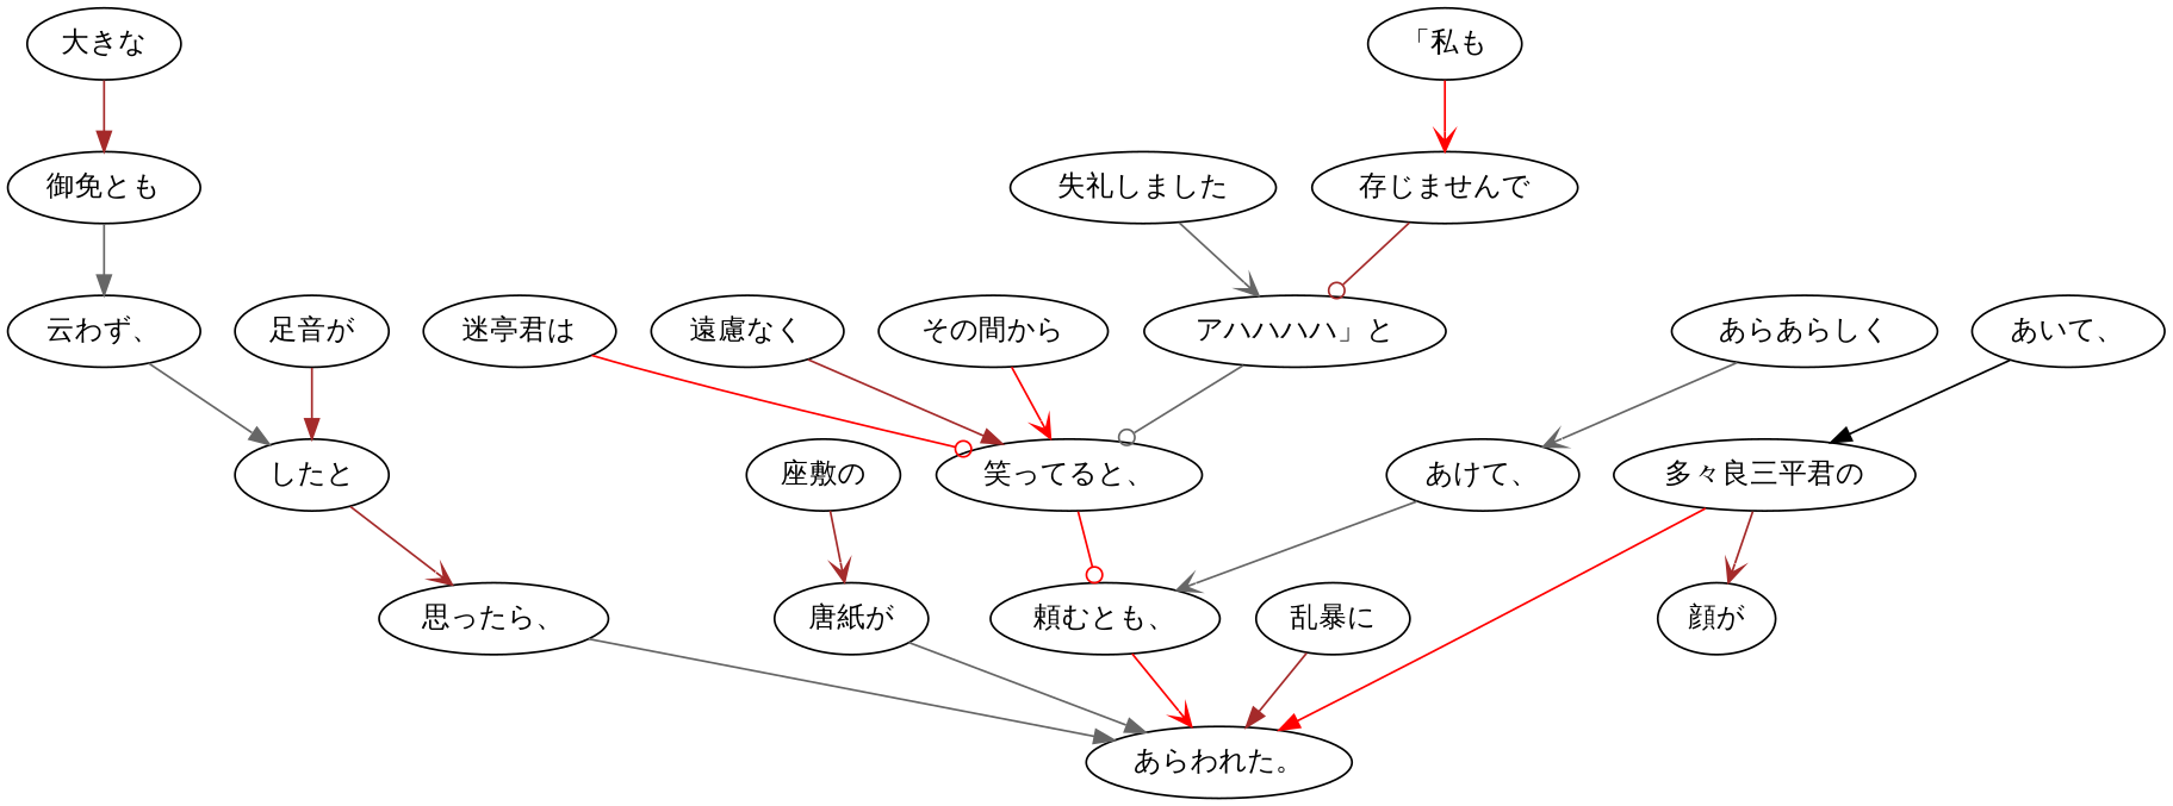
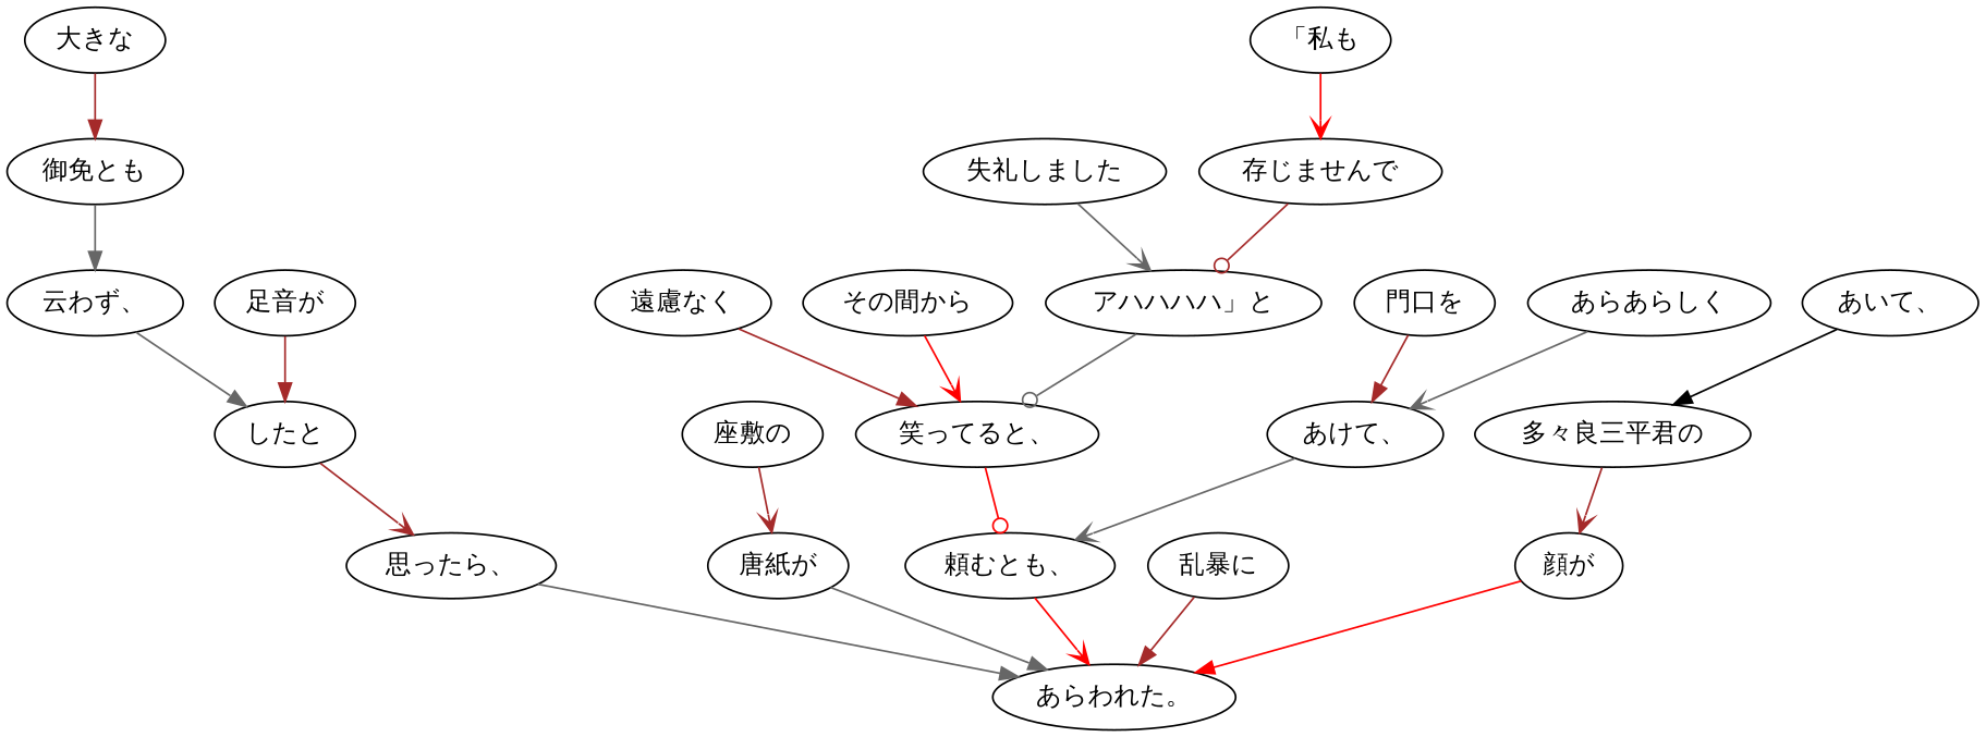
  digraph {
    edge [arrowhead=normal color=brown]
    n1 [label="「私も"]
    n2 [label="存じませんで"]
    n3 [label="アハハハハ」と"]
    n4 [label="失礼しました"]
    n5 [label="笑ってると、"]
    n6 [label="頼むとも、"]
-   n7 [label="迷亭君は"]
    n8 [label="遠慮なく"]
    n9 [label="あらわれた。"]
+   n10 [label="門口を"]
    n11 [label="あけて、"]
    n12 [label="あらあらしく"]
    n13 [label="御免とも"]
    n14 [label="云わず、"]
    n15 [label="したと"]
    n16 [label="思ったら、"]
    n17 [label="大きな"]
    n18 [label="足音が"]
    n19 [label="座敷の"]
    n20 [label="唐紙が"]
    n21 [label="乱暴に"]
    n22 [label="あいて、"]
    n23 [label="多々良三平君の"]
    n24 [label="顔が"]
    n25 [label="その間から"]
    n1 -> n2 [arrowhead=vee color=red]
    n2 -> n3 [arrowhead=odot]
    n3 -> n5 [arrowhead=odot color=gray40]
    n4 -> n3 [arrowhead=vee color=gray40]
    n5 -> n6 [arrowhead=odot color=red]
    n6 -> n9 [arrowhead=vee color=red]
-   n7 -> n5 [arrowhead=odot color=red]
    n8 -> n5
+   n10 -> n11
    n11 -> n6 [arrowhead=vee color=gray40]
    n12 -> n11 [arrowhead=vee color=gray40]
    n13 -> n14 [color=gray40]
    n14 -> n15 [color=gray40]
    n15 -> n16 [arrowhead=vee]
    n16 -> n9 [color=gray40]
    n17 -> n13
    n18 -> n15
    n19 -> n20 [arrowhead=vee]
    n20 -> n9 [color=gray40]
    n21 -> n9
    n22 -> n23 [color=black]
    n23 -> n24 [arrowhead=vee]
-   n23 -> n9 [color=red]
+   n24 -> n9 [color=red]
    n25 -> n5 [arrowhead=vee color=red]
  }
